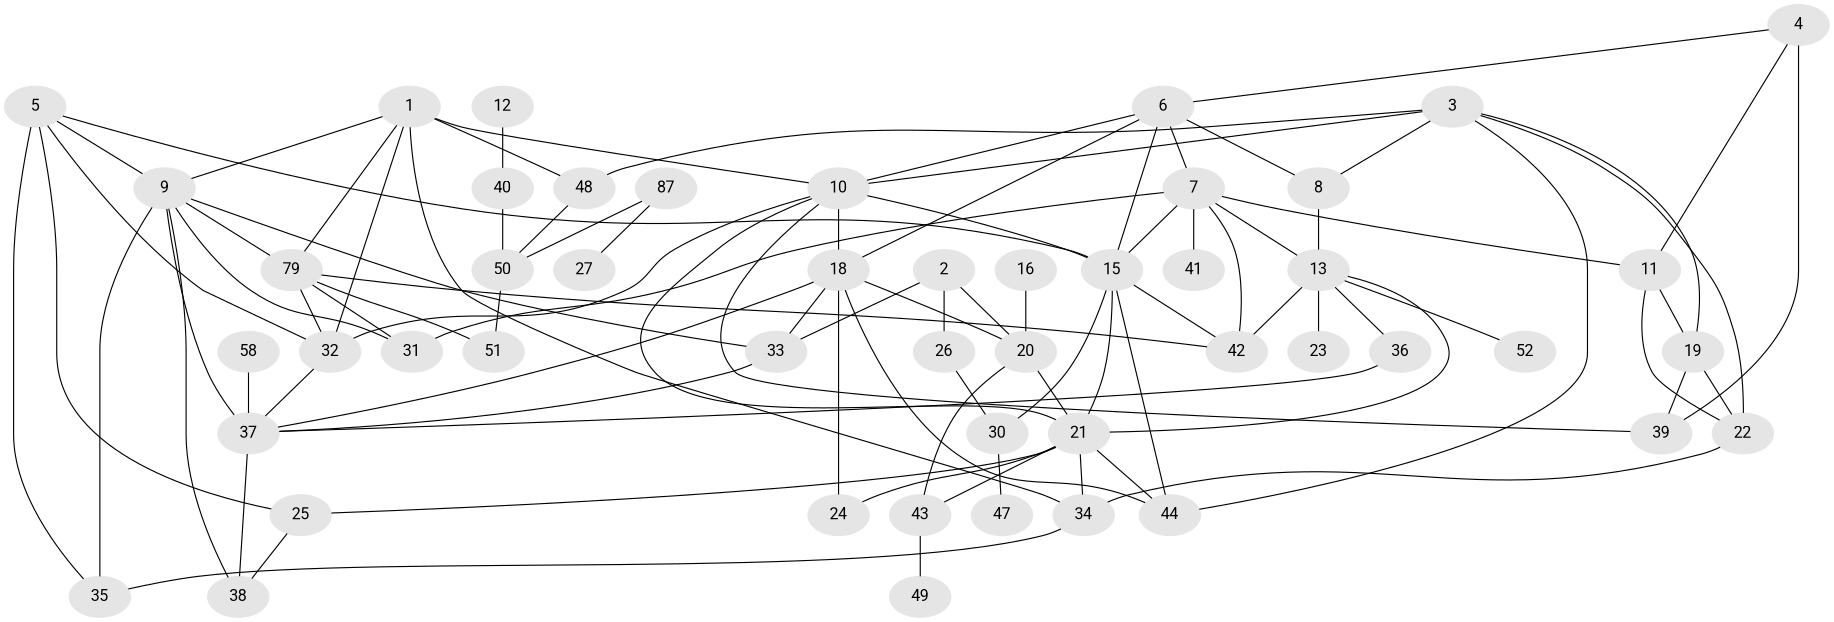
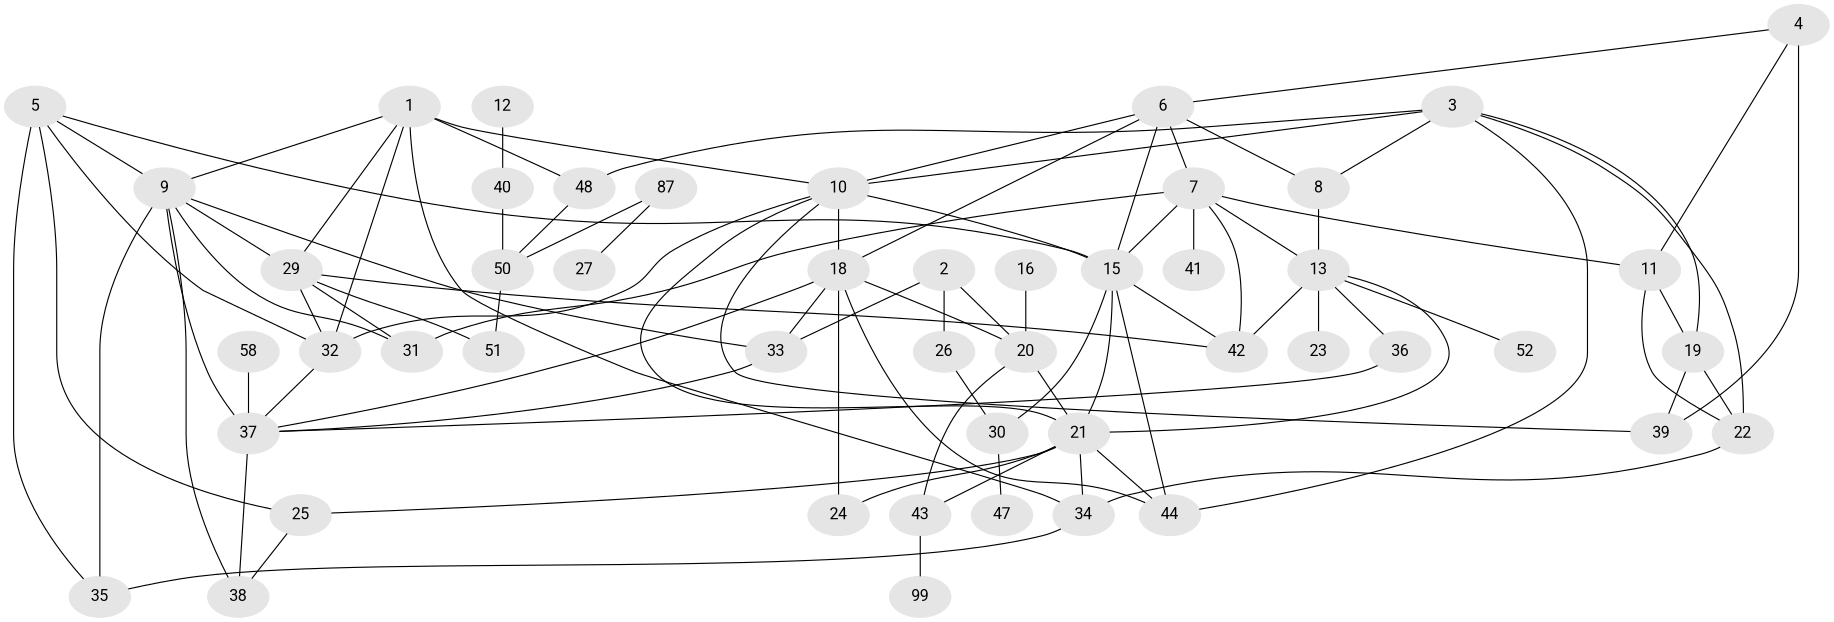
  graph {
    fontname=Roboto
    node [color=gray90 fontname=Roboto style=filled]
    edge [fontname=Roboto weight=1.0]
    1
    9
    10
-   29 [label=79]
+   29
    32
    34
    48
    33
    35
    31
    37
    38
    39
    15
    18
    21
    42
    51
    50
    2
    20
    26
    n23 [label=43]
    30
    3
    8
    19
    22
    44
    13
    4
    6
    11
    7
    5
    25
    41
    24
    23
    36
    52
    12
    40
    47
    16
    n46 [label=87]
    27
-   49
+   49 [label=99]
    n49 [label=58]
    1 -- 9
    1 -- 10
    1 -- 29
    1 -- 32
    1 -- 34
    1 -- 48
    9 -- 29
    9 -- 33
    9 -- 35
    9 -- 31
    9 -- 37 [weight=3.0]
    9 -- 38
    10 -- 32
    10 -- 39
    10 -- 15
    10 -- 18 [weight=3.0]
    10 -- 21 [weight=2.0]
    29 -- 32
    29 -- 31
    29 -- 42
    29 -- 51
    32 -- 37
    34 -- 35
    48 -- 50
    33 -- 37
    37 -- 38
    15 -- 21 [weight=2.0]
    15 -- 42
    15 -- 30
    15 -- 44
    18 -- 33
    18 -- 37
    18 -- 20
    18 -- 44
    18 -- 24 [weight=4.0]
    21 -- 34
    21 -- n23
    21 -- 44
    21 -- 25
    21 -- 24
    50 -- 51
    2 -- 33
    2 -- 20
    2 -- 26
    20 -- 21
    20 -- n23
    26 -- 30
    n23 -- 49
    30 -- 47
    3 -- 10
    3 -- 48
    3 -- 8
    3 -- 19
    3 -- 22
    3 -- 44
    8 -- 13
    19 -- 39
    19 -- 22
    22 -- 34
    13 -- 21
    13 -- 42
    13 -- 23 [weight=3.0]
    13 -- 36
    13 -- 52
    4 -- 39 [weight=2.0]
    4 -- 6
    4 -- 11
    6 -- 10
    6 -- 15
    6 -- 18
    6 -- 8
    6 -- 7
    11 -- 19
    11 -- 22
    7 -- 31
    7 -- 15
    7 -- 42
    7 -- 13
    7 -- 11
    7 -- 41
    5 -- 9
    5 -- 32 [weight=2.0]
    5 -- 35
    5 -- 15
    5 -- 25
    25 -- 38
    36 -- 37
    12 -- 40
    40 -- 50
    16 -- 20
    n46 -- 50
    n46 -- 27
    n49 -- 37
  }
